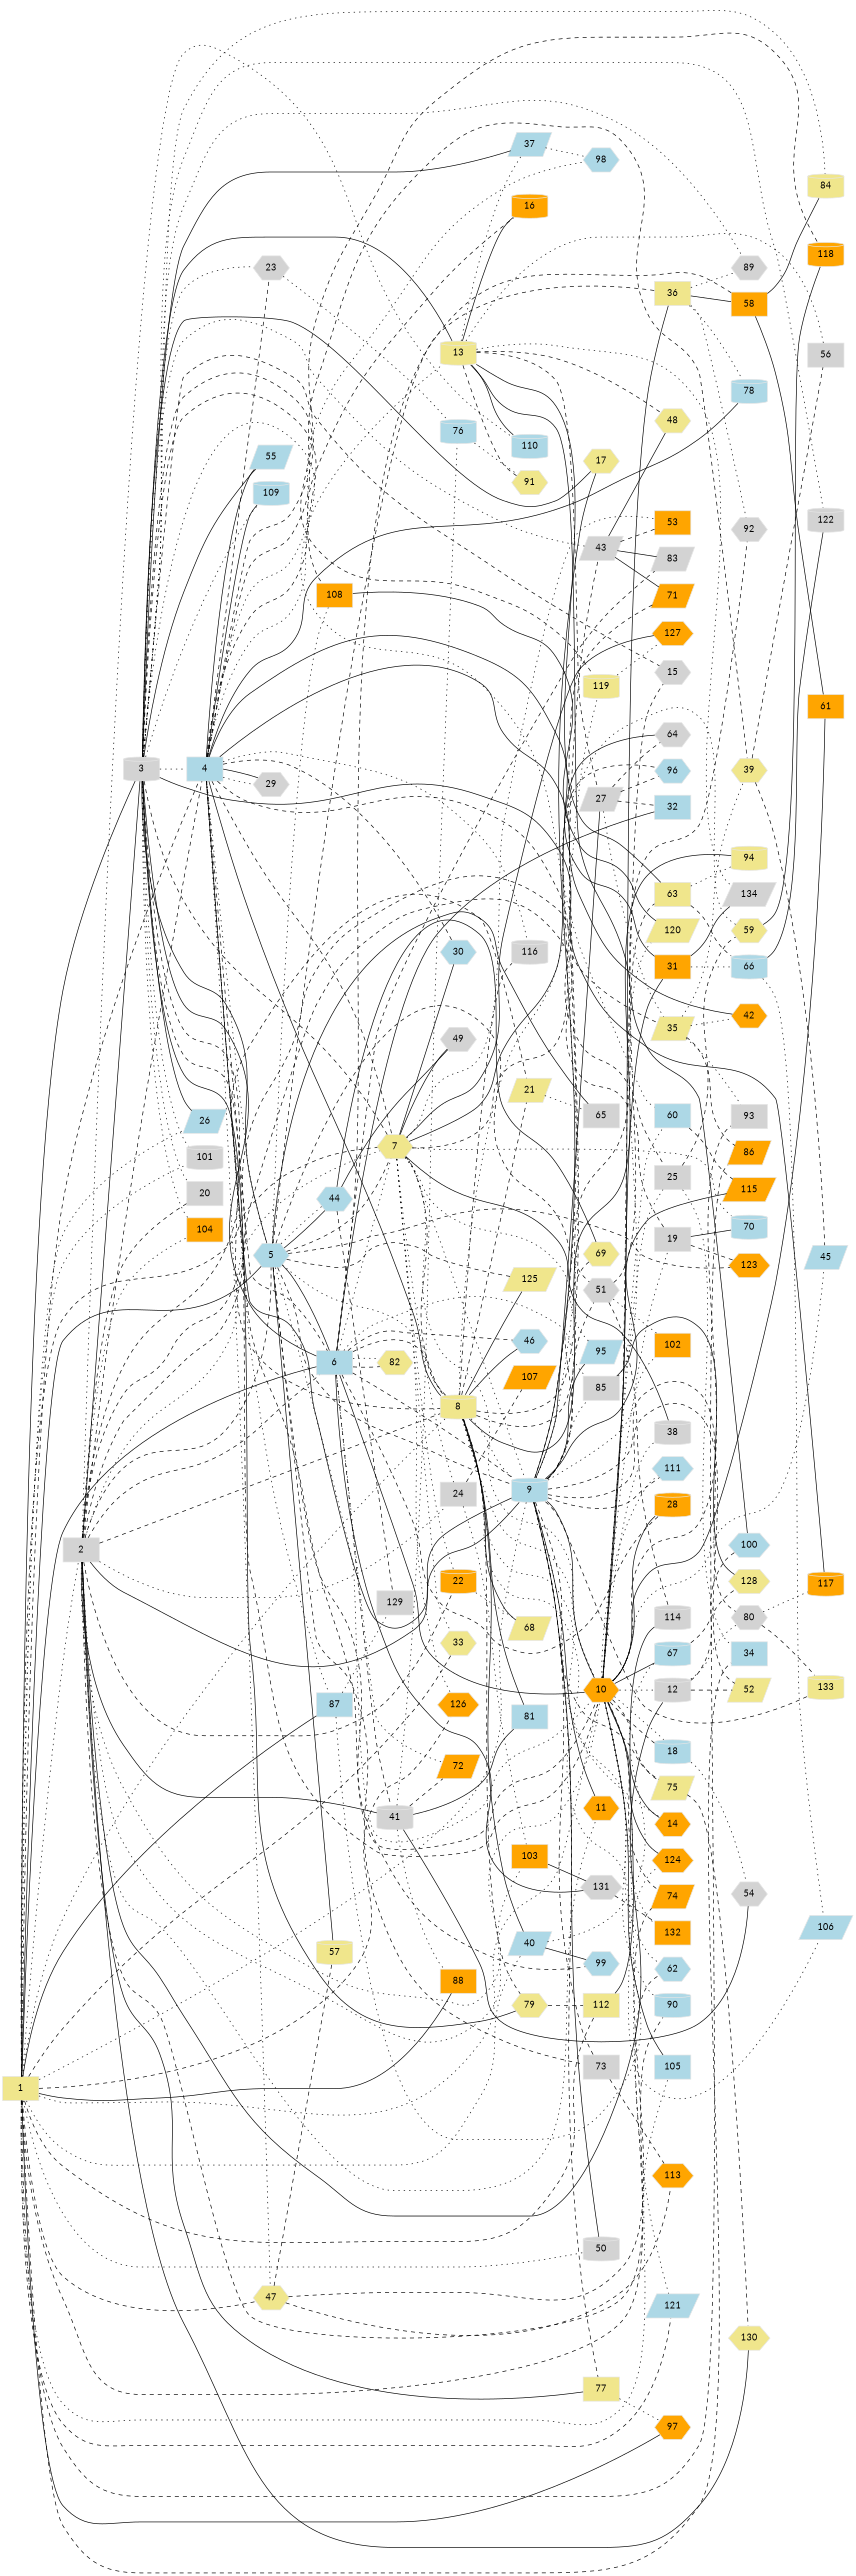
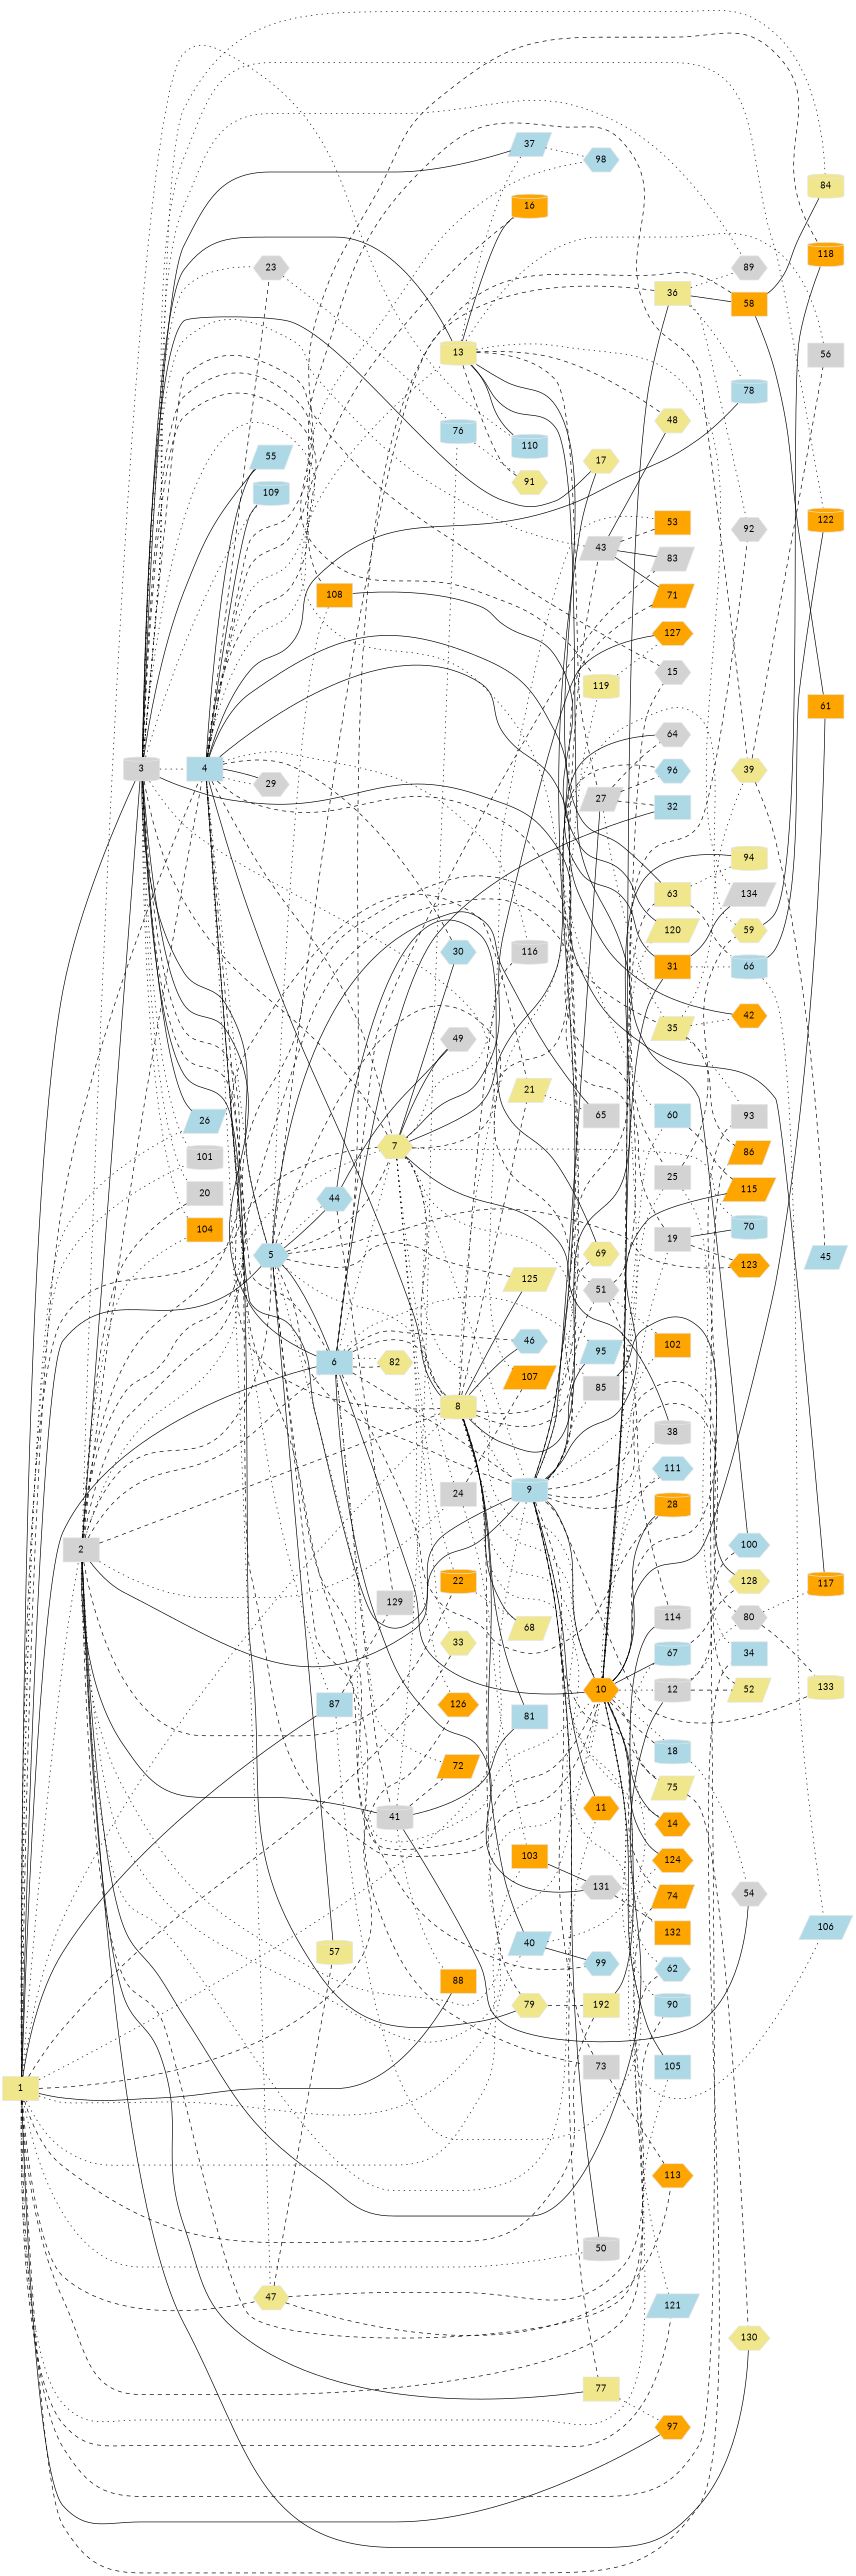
  graph {
    fontname=Lato
    rankdir=LR
    node [color=gray90 fillcolor=lightblue fontname=Lato shape=hexagon style=filled]
    edge [fontname=Lato style=dashed]
    1 [fillcolor=khaki shape=box]
    2 [fillcolor=lightgrey shape=box]
    3 [fillcolor=lightgrey shape=cylinder]
    4 [shape=box]
    5
    6 [shape=box]
    7 [fillcolor=khaki]
    8 [fillcolor=khaki shape=cylinder]
    9 [shape=cylinder]
    10 [fillcolor=orange]
    26 [shape=parallelogram]
    33 [fillcolor=khaki]
    34 [shape=box]
    40 [shape=parallelogram]
    47 [fillcolor=khaki]
    50 [fillcolor=lightgrey shape=cylinder]
    86 [fillcolor=orange shape=parallelogram]
    87 [shape=box]
    88 [fillcolor=orange shape=box]
    90 [shape=cylinder]
    97 [fillcolor=orange]
    101 [fillcolor=lightgrey shape=cylinder]
    105 [shape=box]
-   112 [fillcolor=khaki shape=box]
+   112 [fillcolor=khaki shape=box label=192]
    121 [shape=parallelogram]
    126 [fillcolor=orange]
    11 [fillcolor=orange]
    12 [fillcolor=lightgrey shape=cylinder]
    19 [fillcolor=lightgrey shape=box]
    20 [fillcolor=lightgrey shape=box]
    21 [fillcolor=khaki shape=parallelogram]
    22 [fillcolor=orange shape=cylinder]
    24 [fillcolor=lightgrey shape=box]
    35 [fillcolor=khaki shape=parallelogram]
    41 [fillcolor=lightgrey shape=cylinder]
    62
    77 [fillcolor=khaki shape=box]
    103 [fillcolor=orange shape=box]
    104 [fillcolor=orange shape=box]
    110 [shape=cylinder]
    130 [fillcolor=khaki]
    13 [fillcolor=khaki shape=cylinder]
    15 [fillcolor=lightgrey]
    17 [fillcolor=khaki]
    23 [fillcolor=lightgrey]
    37 [shape=parallelogram]
    43 [fillcolor=lightgrey shape=parallelogram]
    55 [shape=parallelogram]
    60 [shape=box]
    79 [fillcolor=khaki]
    84 [fillcolor=khaki shape=cylinder]
    89 [fillcolor=lightgrey]
    107 [fillcolor=orange shape=parallelogram]
    108 [fillcolor=orange shape=box]
    109 [shape=cylinder]
    117 [fillcolor=orange shape=cylinder]
    119 [fillcolor=khaki shape=cylinder]
-   122 [fillcolor=lightgrey shape=cylinder]
+   122 [fillcolor=orange shape=cylinder]
    16 [fillcolor=orange shape=cylinder]
    25 [fillcolor=lightgrey shape=box]
    29 [fillcolor=lightgrey]
    30
    31 [fillcolor=orange shape=box]
    39 [fillcolor=khaki]
    42 [fillcolor=orange]
    78 [shape=cylinder]
    98
    116 [fillcolor=lightgrey shape=cylinder]
    118 [fillcolor=orange shape=cylinder]
    36 [fillcolor=khaki shape=box]
    44
    51 [fillcolor=lightgrey]
    57 [fillcolor=khaki shape=cylinder]
    65 [fillcolor=lightgrey shape=box]
    73 [fillcolor=lightgrey shape=box]
    99
    123 [fillcolor=orange]
    125 [fillcolor=khaki shape=parallelogram]
    28 [fillcolor=orange shape=cylinder]
    32 [shape=box]
    46
    58 [fillcolor=orange shape=box]
    72 [fillcolor=orange shape=parallelogram]
    82 [fillcolor=khaki]
    83 [fillcolor=lightgrey shape=parallelogram]
    85 [fillcolor=lightgrey shape=box]
    131 [fillcolor=lightgrey]
    38 [fillcolor=lightgrey shape=cylinder]
    49 [fillcolor=lightgrey]
    53 [fillcolor=orange shape=box]
    64 [fillcolor=lightgrey]
    70 [shape=cylinder]
    95 [shape=parallelogram]
    96
    127 [fillcolor=orange]
    14 [fillcolor=orange]
    59 [fillcolor=khaki]
    68 [fillcolor=khaki shape=parallelogram]
    71 [fillcolor=orange shape=parallelogram]
    81 [shape=box]
    92 [fillcolor=lightgrey]
    94 [fillcolor=khaki shape=cylinder]
    106 [shape=parallelogram]
    27 [fillcolor=lightgrey shape=parallelogram]
    52 [fillcolor=khaki shape=parallelogram]
    69 [fillcolor=khaki]
    75 [fillcolor=khaki shape=parallelogram]
    80 [fillcolor=lightgrey]
    102 [fillcolor=orange shape=box]
    111
    115 [fillcolor=orange shape=parallelogram]
    132 [fillcolor=orange shape=box]
    133 [fillcolor=khaki shape=cylinder]
    18 [shape=cylinder]
    45 [shape=parallelogram]
    61 [fillcolor=orange shape=box]
    67 [shape=cylinder]
    74 [fillcolor=orange shape=parallelogram]
    93 [fillcolor=lightgrey shape=box]
    124 [fillcolor=orange]
    113 [fillcolor=orange]
    129 [fillcolor=lightgrey shape=box]
    114 [fillcolor=lightgrey shape=cylinder]
    100
    54 [fillcolor=lightgrey]
    76 [shape=cylinder]
    48 [fillcolor=khaki]
    56 [fillcolor=lightgrey shape=box]
    63 [fillcolor=khaki shape=box]
    91 [fillcolor=khaki]
    134 [fillcolor=lightgrey shape=parallelogram]
    120 [fillcolor=khaki shape=parallelogram]
    66 [shape=cylinder]
    128 [fillcolor=khaki]
    1 -- 2 [style=dotted]
    1 -- 3 [style=solid]
    1 -- 4
    1 -- 5 [style=solid]
    1 -- 6 [style=solid]
    1 -- 7
    1 -- 8 [style=dotted]
    1 -- 9 [style=dotted]
    1 -- 10 [style=dotted]
    1 -- 26 [style=dotted]
    1 -- 33
    1 -- 34
    1 -- 40 [style=dotted]
    1 -- 47
    1 -- 50 [style=dotted]
    1 -- 86
    1 -- 87 [style=solid]
    1 -- 88 [style=solid]
    1 -- 90
    1 -- 97 [style=solid]
    1 -- 101 [style=dotted]
    1 -- 105 [style=dotted]
    1 -- 112
    1 -- 121
    1 -- 126
    2 -- 3 [style=solid]
    2 -- 4
    2 -- 5
    2 -- 6
    2 -- 7 [style=dotted]
    2 -- 8
    2 -- 9 [style=solid]
    2 -- 10 [style=dotted]
    2 -- 11 [style=dotted]
    2 -- 12 [style=solid]
    2 -- 19
    2 -- 20
    2 -- 21
    2 -- 22
    2 -- 24 [style=dotted]
    2 -- 35
    2 -- 41 [style=solid]
    2 -- 62
    2 -- 77 [style=solid]
    2 -- 103 [style=dotted]
    2 -- 104 [style=dotted]
    2 -- 110 [style=dotted]
    2 -- 130 [style=solid]
    3 -- 4 [style=dotted]
    3 -- 5 [style=solid]
    3 -- 6 [style=solid]
    3 -- 7
    3 -- 8
    3 -- 10
    3 -- 26 [style=solid]
    3 -- 101 [style=dotted]
    3 -- 20 [style=dotted]
    3 -- 104 [style=dotted]
    3 -- 13 [style=solid]
    3 -- 15
    3 -- 17 [style=solid]
    3 -- 23 [style=dotted]
    3 -- 37 [style=solid]
    3 -- 43 [style=dotted]
    3 -- 55 [style=solid]
    3 -- 60 [style=dotted]
    3 -- 79 [style=solid]
    3 -- 84 [style=dotted]
    3 -- 89 [style=dotted]
+   3 -- 107 [style=dotted]
    3 -- 108
    3 -- 109 [style=dotted]
    3 -- 117 [style=solid]
    3 -- 119
    3 -- 122 [style=dotted]
    4 -- 5 [style=dotted]
    4 -- 6
    4 -- 7
    4 -- 8 [style=solid]
    4 -- 9 [style=solid]
    4 -- 10
    4 -- 47 [style=dotted]
    4 -- 87 [style=dotted]
    4 -- 13 [style=dotted]
    4 -- 23
    4 -- 55 [style=solid]
    4 -- 109 [style=solid]
    4 -- 16
    4 -- 25
    4 -- 29 [style=dotted]
    4 -- 29 [style=solid]
    4 -- 30
    4 -- 31 [style=solid]
    4 -- 39
    4 -- 42 [style=solid]
    4 -- 78 [style=solid]
    4 -- 98 [style=dotted]
    4 -- 116 [style=dotted]
    4 -- 118
    5 -- 6 [style=solid]
    5 -- 7
    5 -- 8 [style=dotted]
    5 -- 9
    5 -- 10 [style=dotted]
    5 -- 108 [style=dotted]
    5 -- 36
    5 -- 44 [style=solid]
    5 -- 44 [style=dotted]
    5 -- 51
    5 -- 57 [style=solid]
    5 -- 65 [style=solid]
    5 -- 73
    5 -- 99
    5 -- 123
    5 -- 125
    6 -- 7 [style=dotted]
    6 -- 8
    6 -- 9
    6 -- 10 [style=solid]
    6 -- 41
    6 -- 28
    6 -- 32 [style=solid]
    6 -- 46
    6 -- 58
    6 -- 72 [style=dotted]
    6 -- 82
    6 -- 82 [style=dotted]
    6 -- 83
    6 -- 85 [style=dotted]
    6 -- 131 [style=solid]
    7 -- 8
    7 -- 9 [style=dotted]
    7 -- 10 [style=dotted]
    7 -- 33 [style=dotted]
    7 -- 126 [style=dotted]
    7 -- 22 [style=dotted]
    7 -- 24 [style=dotted]
    7 -- 30 [style=solid]
    7 -- 38 [style=solid]
    7 -- 49 [style=solid]
    7 -- 53 [style=dotted]
    7 -- 64 [style=solid]
    7 -- 70 [style=dotted]
    7 -- 95 [style=dotted]
    7 -- 96
    7 -- 127 [style=solid]
    8 -- 9 [style=dotted]
    8 -- 10 [style=dotted]
    8 -- 40 [style=solid]
    8 -- 21
    8 -- 79
    8 -- 116
    8 -- 125 [style=solid]
    8 -- 46 [style=solid]
    8 -- 14 [style=dotted]
    8 -- 59 [style=dotted]
    8 -- 68 [style=solid]
    8 -- 71
    8 -- 81 [style=solid]
    8 -- 92
    8 -- 94 [style=solid]
    8 -- 106 [style=dotted]
    9 -- 10 [style=solid]
    9 -- 50 [style=solid]
    9 -- 11 [style=solid]
    9 -- 77
    9 -- 17 [style=solid]
    9 -- 43
    9 -- 119 [style=dotted]
    9 -- 51
    9 -- 73
    9 -- 85 [style=dotted]
    9 -- 95 [style=solid]
    9 -- 27 [style=solid]
    9 -- 52
    9 -- 69
    9 -- 75
    9 -- 80
    9 -- 102 [style=dotted]
    9 -- 111
    9 -- 115 [style=solid]
    9 -- 132 [style=dotted]
    9 -- 133
    10 -- 90 [style=dotted]
    10 -- 105 [style=solid]
    10 -- 121 [style=dotted]
    10 -- 12 [style=dotted]
    10 -- 19 [style=dotted]
    10 -- 62 [style=dotted]
    10 -- 15
    10 -- 60 [style=dotted]
    10 -- 25 [style=dotted]
    10 -- 31 [style=solid]
    10 -- 36 [style=solid]
    10 -- 28 [style=solid]
    10 -- 38 [style=dotted]
    10 -- 14 [style=solid]
    10 -- 75
    10 -- 111 [style=dotted]
    10 -- 18
    10 -- 18 [style=dotted]
-   10 -- 45 [style=dotted]
    10 -- 61 [style=solid]
    10 -- 67 [style=solid]
    10 -- 74
    10 -- 93
    10 -- 124 [style=solid]
    40 -- 99 [style=solid]
    40 -- 67 [style=dotted]
    47 -- 57
    47 -- 74
    47 -- 113
    87 -- 124 [style=dotted]
-   87 -- 129 [style=dotted]
+   87 -- 129
    112 -- 114 [style=solid]
    12 -- 52
    12 -- 80 [style=dotted]
    12 -- 100
    19 -- 123
    19 -- 70 [style=solid]
    21 -- 65 [style=dotted]
    22 -- 68 [style=dotted]
    24 -- 103 [style=dotted]
    24 -- 107
    35 -- 86
    35 -- 39 [style=dotted]
    35 -- 42 [style=dotted]
    35 -- 93 [style=dotted]
    41 -- 88 [style=dotted]
    41 -- 72
    41 -- 81 [style=solid]
    41 -- 54 [style=solid]
    41 -- 76 [style=dotted]
    77 -- 97 [style=dotted]
    103 -- 131 [style=solid]
    13 -- 110 [style=solid]
    13 -- 37 [style=dotted]
    13 -- 16 [style=solid]
    13 -- 27
    13 -- 100 [style=solid]
    13 -- 48
    13 -- 56 [style=dotted]
    13 -- 63 [style=solid]
    13 -- 91
    13 -- 134 [style=dotted]
    23 -- 76 [style=dotted]
    37 -- 98 [style=dotted]
    43 -- 83 [style=solid]
    43 -- 53
    43 -- 71 [style=solid]
    43 -- 48 [style=solid]
    60 -- 115
    79 -- 112
    108 -- 120 [style=solid]
    119 -- 127 [style=dotted]
    25 -- 34 [style=dotted]
    25 -- 59
    31 -- 134 [style=solid]
    31 -- 66 [style=dotted]
    39 -- 45
    39 -- 56
    36 -- 89 [style=dotted]
    36 -- 78 [style=dotted]
    36 -- 58 [style=solid]
    36 -- 92 [style=dotted]
    44 -- 49 [style=solid]
    44 -- 69 [style=solid]
    44 -- 129
    51 -- 102 [style=dotted]
    51 -- 114
    51 -- 63
    73 -- 113
    58 -- 84 [style=solid]
    58 -- 61 [style=solid]
    85 -- 120 [style=dotted]
    85 -- 128 [style=solid]
    131 -- 132
    59 -- 118 [style=solid]
    27 -- 35 [style=dotted]
    27 -- 32
    27 -- 64
    27 -- 96
    75 -- 130
    80 -- 117 [style=dotted]
    80 -- 133
    18 -- 54 [style=dotted]
    67 -- 128
    76 -- 91 [style=dotted]
    63 -- 94 [style=dotted]
    63 -- 66
    66 -- 122 [style=solid]
    66 -- 106 [style=dotted]
  }
